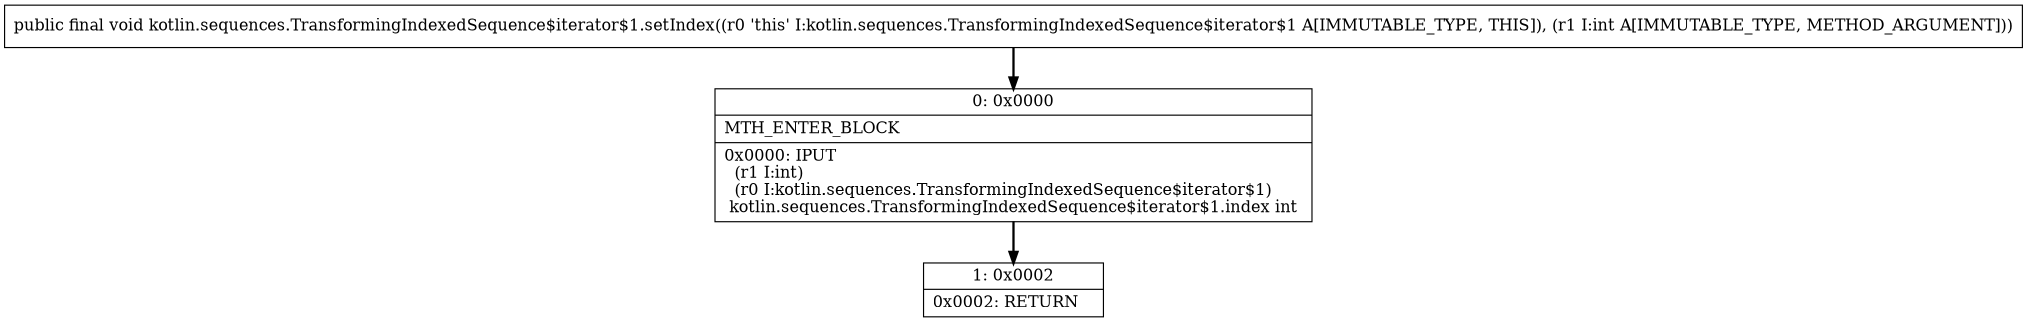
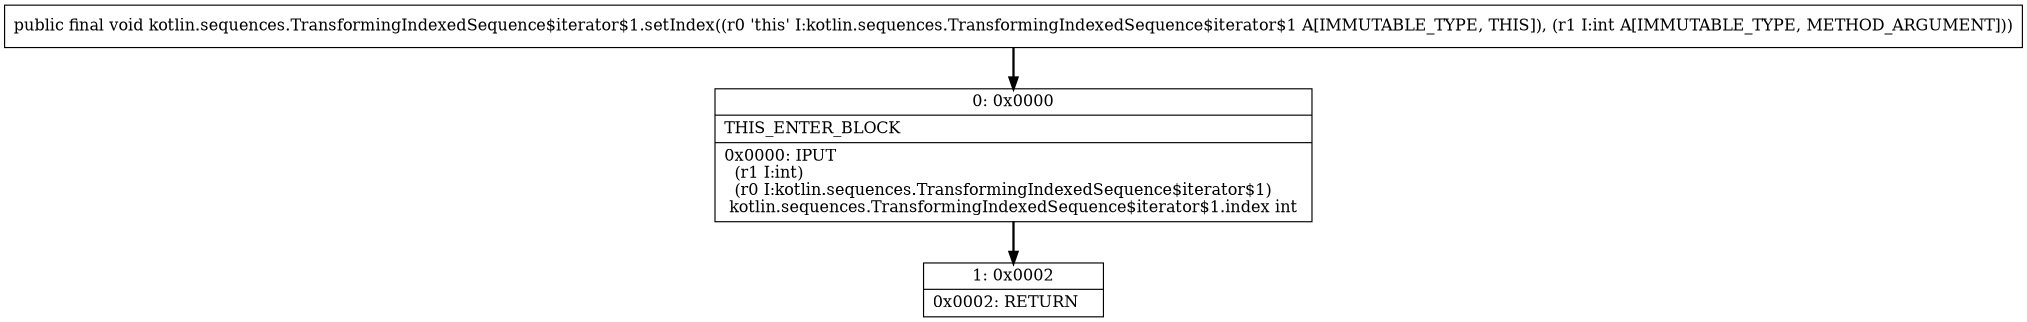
  digraph {
    node [shape=record]
    edge [style=bold]
-   n1 [label="{0\:\ 0x0000|MTH_ENTER_BLOCK\l|0x0000: IPUT  \l  (r1 I:int)\l  (r0 I:kotlin.sequences.TransformingIndexedSequence$iterator$1)\l kotlin.sequences.TransformingIndexedSequence$iterator$1.index int \l}"]
+   n1 [label="{0\:\ 0x0000|THIS_ENTER_BLOCK\l|0x0000: IPUT  \l  (r1 I:int)\l  (r0 I:kotlin.sequences.TransformingIndexedSequence$iterator$1)\l kotlin.sequences.TransformingIndexedSequence$iterator$1.index int \l}"]
    n2 [label="{1\:\ 0x0002|0x0002: RETURN   \l}"]
    n3 [label="{public final void kotlin.sequences.TransformingIndexedSequence$iterator$1.setIndex((r0 'this' I:kotlin.sequences.TransformingIndexedSequence$iterator$1 A[IMMUTABLE_TYPE, THIS]), (r1 I:int A[IMMUTABLE_TYPE, METHOD_ARGUMENT])) }"]
    n1 -> n2
    n3 -> n1
  }
